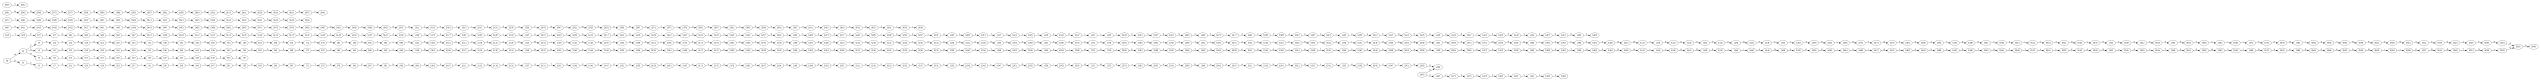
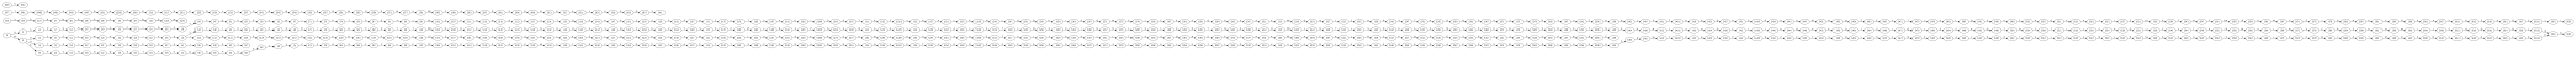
  strict digraph {
    fontname=Nunito
    rankdir=LR
    node [fontname=Nunito]
    edge [fontname=Nunito]
    S0
    S1
    S2
    S3
    S4
    S5
    S6
    S7
    S8
    S9
    S10
    S11
    S12
    S13
    S14
    S15
    S16
    S17
    S18
    S19
    S20
    S21
    S22
    S23
    S24
    S25
    S26
    S27
    S28
    S29
    S30
    S31
    S32
    S33
    S34
    S35
    S36
    S37
    S38
    S39
    S40
    S41
    S42
    S43
    S44
    S45
    S46
    S47
    S48
    S49
    S50
    S51
    S52
    S53
    S54
    S55
    S56
    S57
    S58
    S59
    S60
    S62
    S63
    S64
    S66
    S67
    S68
    S65
    S69
    S70
    S71
    S72
    S73
    S74
    S75
    S76
    S77
    S78
    S79
    S80
    S81
    S82
    S83
    S84
    S85
    S86
    S87
    S88
    S89
    S90
    S91
    S92
    S93
    S94
    S95
    S96
    S97
    S98
    S99
    S100
    S101
    S102
    S103
    S104
    S105
    S106
    S107
    S108
    S109
    S110
    S111
    S112
    S113
    S114
    S115
    S116
    S117
    S118
    S119
    S120
    S121
    S122
    S123
    S124
    S125
    S126
    S127
    S128
    S129
    S130
    S131
    S132
    S133
    S134
    S135
    S136
    S137
    S138
    S139
    S140
    S141
    S142
    S143
    S144
    S145
    S146
    S147
    S148
    S149
    S150
    S151
    S152
    S153
    S154
    S155
    S156
    S157
    S158
    S159
    S160
    S161
    S162
    S163
    S164
    S165
    S166
    S167
    S168
    S169
    S170
    S171
    S172
    S173
    S174
    S175
    S176
    S177
    S178
    S179
    S180
    S181
    S182
    S183
    S184
    S185
    S186
    S187
    S188
    S189
    S190
    S191
    S192
    S193
    S194
    S195
    S196
    S197
    S198
    S199
    S200
    S201
    S202
    S203
    S204
    S205
    S206
    S207
    S208
    S209
    S210
    S211
    S212
    S213
    S214
    S215
    S216
    S217
    S218
    S219
    S220
    S221
    S222
    S223
    S224
    S225
    S226
    S227
    S228
    S229
    S230
    S231
    S232
    S233
    S234
    S235
    S236
    S237
    S238
    S239
    S240
    S241
    S242
    S243
    n244 [label=S744]
    S245
    S246
    S247
    S248
    S249
    S250
    S251
    S252
    S253
    S254
    S255
    S256
    S257
    S258
    S259
    S260
    S261
    S262
    S263
    S264
    S265
    S266
    S267
    S268
    S269
    S270
    S271
    S272
    S273
    S274
    S275
    S276
    S277
    S278
    S279
    S280
    S281
    S282
    S283
    S284
    S285
    S286
    S287
    S288
    S289
    S290
    S291
    S292
    S293
    S294
    S295
    S296
    S297
    S298
    S299
    S300
    S301
    S302
    S303
    S304
    S305
    S306
    S307
    S308
    S309
    S310
    S311
    S312
    S313
    S314
    S315
    S316
    S317
    S318
    S319
    S320
    S321
    S322
    S323
    S324
    S325
    S326
    S327
    S328
    S329
    S330
    S331
    S332
    S333
    S334
    S335
    S336
    S337
    S338
    S339
    S340
    S341
    S342
    S343
    S344
    S345
    S346
    S347
    S348
    S349
    S350
    S351
    S352
    S353
    S354
    S355
    S356
    S357
    S358
    S359
    S360
    S361
    S362
    S363
    S364
    S365
    S366
    S367
    S368
    S369
    S370
    S371
    S372
    S373
    S374
    S375
    S376
    S377
    S378
    S379
    S380
    S381
    S382
    S383
    S384
    S385
    S386
    S387
    S388
    S389
    S390
    S391
    S392
    S393
    S394
    S395
    S396
    S397
    S398
    S399
    S400
    S401
    S402
+   S403
    S404
    S405
    S406
    S407
    S408
    S409
    S410
    S411
    S412
    S413
    S414
    S415
    S416
    S417
    S418
    S419
    S420
    S421
    S422
    S423
    S424
    S425
    S426
    S427
    S428
    S429
    S430
    S431
    S432
    S433
    S434
    S435
    S436
    S437
    S438
    S439
    S440
    S441
    S442
    S443
    S444
    S445
    S446
    S447
    S448
    S449
    S450
    S451
    S452
    S453
    S454
    S455
    S456
    S457
    S458
    S459
    S460
    S461
    S462
    S463
    S464
    S465
    S466
    S467
    S468
    S469
    S470
    S471
    S472
    S474
    S475
    S476
    S478
    S479
    S480
    S477
    S481
    S482
    S483
    S484
    S485
    S486
    S487
    S488
    S489
    S490
    S491
    S492
    S493
    S494
    S495
    S496
    S497
    S498
    S499
    S500
    S501
    S502
    S503
    S504
    S505
    S506
    S507
    S508
    S509
    S510
    S511
    S512
    S513
    S514
    S515
    S516
    S517
    S518
    S519
    S520
    S521
    S522
    S523
    S524
    S525
    S526
    S527
    S528
    S529
    S530
    S531
    S532
    S533
    S534
    S535
    S536
    S537
    S538
    S539
    S540
    S541
    S542
    S543
    S544
    S545
    S546
    S547
    S548
    S549
    S550
    S551
    S552
    S553
    S554
    S555
    S556
+   S557
    S558
    S559
    S560
    S561
    S562
    S563
    S564
    S565
    S566
    S567
    S568
    S569
    S570
    S571
    S572
    S573
    S574
    S575
    S576
    S577
    S578
    S579
    S580
    S581
    S582
    S583
    S584
    S585
    S586
    S587
    S588
    S589
    S590
    S591
    S592
    S593
    S594
    S595
    S596
    S597
    S598
    S599
    S600
    S601
    S602
    S603
    S604
    S605
    S606
    S607
    S608
    S609
    S610
    S611
    S612
    S613
    S614
    S615
    S616
    S617
    S618
    S619
    S620
    S621
    S622
    S623
    S624
    S625
    S626
    S627
    S628
    S629
    S630
    S631
    S632
    S633
    S634
    S635
    S636
    S637
    S639
    S640
    n639 [label=S941]
    S638
    S642
    S0 -> S1 [label=D]
    S0 -> S2 [label=M]
    S1 -> S3 [label=S]
    S2 -> S4 [label=D]
    S2 -> S5 [label=A]
    S2 -> S6 [label=E]
    S3 -> S7 [label=P]
    S4 -> S8 [label=S]
    S5 -> S9 [label=T]
    S6 -> S10 [label=P]
    S7 -> S11 [label=S]
    S8 -> S12 [label=E]
    S9 -> S13 [label=S]
    S10 -> S14 [label=V]
    S11 -> S15 [label=K]
    S12 -> S16 [label=L]
    S13 -> S17 [label=L]
    S14 -> S18 [label=R]
    S15 -> S19 [label=D]
    S16 -> S20 [label=M]
    S17 -> S21 [label=F]
    S18 -> S22 [label=D]
    S19 -> S23 [label=S]
    S20 -> S24 [label=H]
    S21 -> S25 [label=D]
    S22 -> S26 [label=Q]
    S23 -> S27 [label=F]
    S24 -> S28 [label=S]
    S25 -> S29 [label=E]
    S26 -> S30 [label=S]
    S27 -> S31 [label=I]
    S28 -> S32 [label=I]
    S29 -> S33 [label=P]
    S30 -> S34 [label=T]
    S31 -> S35 [label=G]
    S32 -> S36 [label=V]
    S33 -> S37 [label=P]
    S34 -> S38 [label=T]
    S35 -> S39 [label=S]
    S36 -> S40 [label=G]
    S37 -> S41 [label=S]
    S38 -> S42 [label=V]
    S39 -> S43 [label=Y]
    S40 -> S44 [label=S]
    S41 -> S45 [label=I]
    S42 -> S46 [label=G]
    S43 -> S47 [label=Y]
    S44 -> S48 [label=Y]
    S45 -> S49 [label=A]
    S46 -> S50 [label=S]
    S47 -> S51 [label=Q]
    S48 -> S52 [label=I]
    S49 -> S53 [label=S]
    S50 -> S54 [label=P]
    S51 -> S55 [label=P]
    S52 -> S56 [label=K]
    S53 -> S57 [label=Y]
    S54 -> S58 [label=S]
    S55 -> S59 [label=P]
    S56 -> S60 [label=P]
    S58 -> S62 [label=K]
    S59 -> S63 [label=V]
    S60 -> S64 [label=P]
    S62 -> S66 [label=L]
    S63 -> S67 [label=M]
    S64 -> S68 [label=E]
    S66 -> S70 [label=S]
    S67 -> S71 [label=I]
    S68 -> S72 [label=R]
    S65 -> S69 [label=Y]
    S69 -> S73 [label=P]
    S70 -> S74 [label=F]
    S71 -> S75 [label=T]
    S72 -> S76 [label=I]
    S73 -> S77 [label=A]
    S74 -> S78 [label=F]
    S75 -> S79 [label=P]
    S76 -> S80 [label=F]
    S77 -> S81 [label=N]
    S78 -> S82 [label=G]
    S79 -> S83 [label=T]
    S80 -> S84 [label=A]
    S81 -> S85 [label=K]
    S82 -> S86 [label=S]
    S83 -> S87 [label=P]
    S84 -> S88 [label=P]
    S85 -> S89 [label=P]
    S86 -> S90 [label=F]
    S87 -> S91 [label=G]
    S88 -> S92 [label=S]
    S89 -> S93 [label=F]
    S90 -> S94 [label=Y]
    S91 -> S95 [label=H]
    S92 -> S96 [label=F]
    S93 -> S97 [label=I]
    S94 -> S98 [label=L]
    S95 -> S99 [label=L]
    S96 -> S100 [label=T]
    S97 -> S101 [label=N]
    S98 -> S102 [label=P]
    S99 -> S103 [label=G]
    S100 -> S104 [label=Q]
    S101 -> S105 [label=S]
    S102 -> S106 [label=P]
    S103 -> S107 [label=S]
    S104 -> S108 [label=N]
    S105 -> S109 [label=N]
    S106 -> S110 [label=E]
    S107 -> S111 [label=P]
    S108 -> S112 [label=D]
-   S109 -> S113 [label=I]
+   S40 -> S113 [label=I]
    S110 -> S114 [label=K]
    S111 -> S115 [label=A]
    S112 -> S116 [label=E]
    S113 -> S117 [label=R]
    S114 -> S118 [label=V]
    S115 -> S119 [label=N]
    S116 -> S120 [label=L]
    S117 -> S121 [label=R]
    S118 -> S122 [label=S]
    S119 -> S123 [label=A]
    S120 -> S124 [label=P]
    S121 -> S125 [label=S]
    S122 -> S126 [label=A]
    S123 -> S127 [label=F]
    S124 -> S128 [label=R]
    S125 -> S129 [label=P]
    S126 -> S130 [label=P]
    S127 -> S131 [label=S]
    S128 -> S132 [label=N]
    S129 -> S133 [label=N]
    S130 -> S134 [label=W]
    S131 -> S135 [label=T]
    S132 -> S136 [label=H]
    S133 -> S137 [label=K]
    S134 -> S138 [label=L]
    S135 -> S139 [label=Q]
    S136 -> S140 [label=H]
    S137 -> S141 [label=P]
    S138 -> S142 [label=T]
    S139 -> S143 [label=P]
    S140 -> S144 [label=S]
    S141 -> S145 [label=V]
    S142 -> S146 [label=R]
    S143 -> S147 [label=P]
    S144 -> S148 [label=V]
    S145 -> S149 [label=K]
    S146 -> S150 [label=F]
    S147 -> S151 [label=P]
    S148 -> S152 [label=N]
    S149 -> S153 [label=A]
    S150 -> S154 [label=K]
    S151 -> S155 [label=S]
    S152 -> S156 [label=F]
    S153 -> S157 [label=Y]
    S154 -> S158 [label=Q]
    S155 -> S159 [label=S]
    S156 -> S160 [label=E]
    S157 -> S161 [label=P]
    S158 -> S162 [label=P]
    S159 -> S163 [label=P]
    S160 -> S164 [label=V]
    S161 -> S165 [label=E]
    S162 -> S166 [label=L]
    S163 -> S167 [label=P]
    S164 -> S168 [label=T]
    S165 -> S169 [label=S]
    S166 -> S170 [label=A]
    S167 -> S171 [label=A]
    S168 -> S172 [label=S]
    S169 -> S173 [label=S]
    S170 -> S174 [label=P]
    S171 -> S175 [label=S]
    S172 -> S176 [label=P]
    S173 -> S177 [label=S]
    S174 -> S178 [label=T]
    S175 -> S179 [label=S]
    S176 -> S180 [label=K]
    S177 -> S181 [label=Q]
    S178 -> S182 [label=T]
    S179 -> S183 [label=T]
    S180 -> S184 [label=M]
    S181 -> S185 [label=A]
    S182 -> S186 [label=S]
    S183 -> S187 [label=S]
    S184 -> S188 [label=L]
    S185 -> S189 [label=V]
    S186 -> S190 [label=C]
    S187 -> S191 [label=K]
    S188 -> S192 [label=Q]
    S189 -> S193 [label=L]
    S190 -> S194 [label=D]
    S191 -> S195 [label=G]
    S192 -> S196 [label=S]
    S193 -> S197 [label=S]
    S194 -> S198 [label=G]
    S195 -> S199 [label=I]
    S196 -> S200 [label=P]
    S197 -> S201 [label=A]
    S198 -> S202 [label=A]
    S199 -> S203 [label=D]
    S200 -> S204 [label=N]
    S201 -> S205 [label=L]
    S202 -> S206 [label=Q]
    S203 -> S207 [label=G]
    S204 -> S208 [label=S]
    S205 -> S209 [label=K]
    S206 -> S210 [label=R]
    S207 -> S211 [label=T]
    S208 -> S212 [label=Q]
    S209 -> S213 [label=G]
    S210 -> S214 [label=L]
    S211 -> S215 [label=A]
    S212 -> S216 [label=A]
    S213 -> S217 [label=L]
    S214 -> S218 [label=N]
    S215 -> S219 [label=F]
    S216 -> S220 [label=A]
    S217 -> S221 [label=Q]
    S218 -> S222 [label=V]
    S219 -> S223 [label=V]
    S220 -> S224 [label=L]
    S221 -> S225 [label=D]
    S222 -> S226 [label=E]
    S223 -> S227 [label=N]
    S224 -> S228 [label=I]
    S225 -> S229 [label=K]
    S226 -> S230 [label=T]
    S227 -> S231 [label=A]
    S228 -> S232 [label=L]
    S229 -> S233 [label=I]
    S230 -> S234 [label=H]
    S231 -> S235 [label=L]
    S232 -> S236 [label=A]
    S233 -> S237 [label=Y]
    S234 -> S238 [label=G]
    S235 -> S239 [label=K]
    S236 -> S240 [label=L]
    S237 -> S241 [label=N]
    S238 -> S242 [label=G]
    S239 -> S243 [label=N]
    S240 -> n244 [label=K]
    S241 -> S245 [label=L]
    S242 -> S246 [label=K]
    S243 -> S247 [label=L]
    n244 -> S248 [label=T]
    S245 -> S249 [label=E]
    S246 -> S250 [label=P]
    S247 -> S251 [label=Q]
    S248 -> S252 [label=L]
    S249 -> S253 [label=L]
    S250 -> S254 [label=E]
    S251 -> S255 [label=Q]
    S252 -> S256 [label=Q]
    S253 -> S257 [label=D]
    S254 -> S258 [label=A]
    S255 -> S259 [label=K]
    S256 -> S260 [label=E]
    S257 -> S261 [label=R]
    S258 -> S262 [label=S]
    S259 -> S263 [label=I]
    S260 -> S264 [label=K]
    S261 -> S265 [label=S]
    S262 -> S266 [label=S]
    S263 -> S267 [label=D]
    S264 -> S268 [label=I]
    S265 -> S269 [label=K]
    S266 -> S270 [label=A]
    S267 -> S271 [label=Q]
    S268 -> S272 [label=H]
    S269 -> S273 [label=A]
    S270 -> S274 [label=A]
    S271 -> S275 [label=M]
    S272 -> S276 [label=R]
    S273 -> S277 [label=E]
    S274 -> S278 [label=V]
    S275 -> S279 [label=E]
    S276 -> S280 [label=L]
    S277 -> S281 [label=K]
    S278 -> S282 [label=I]
    S279 -> S283 [label=L]
    S280 -> S284 [label=E]
    S281 -> S285 [label=N]
    S282 -> S286 [label=A]
    S283 -> S287 [label=E]
    S284 -> S288 [label=L]
    S285 -> S289 [label=L]
    S286 -> S290 [label=A]
    S287 -> S291 [label=K]
    S288 -> S292 [label=E]
    S289 -> S293 [label=K]
    S290 -> S294 [label=L]
    S291 -> S295 [label=K]
    S292 -> S296 [label=R]
    S293 -> S297 [label=S]
    S294 -> S298 [label=K]
    S295 -> S299 [label=Q]
    S296 -> S300 [label=T]
    S297 -> S301 [label=L]
    S298 -> S302 [label=T]
    S299 -> S303 [label=A]
    S300 -> S304 [label=Q]
    S301 -> S305 [label=A]
    S302 -> S306 [label=L]
    S303 -> S307 [label=K]
    S304 -> S308 [label=A]
    S305 -> S309 [label=A]
    S306 -> S310 [label=Q]
    S307 -> S311 [label=A]
    S308 -> S312 [label=E]
    S309 -> S313 [label=E]
    S310 -> S314 [label=A]
    S311 -> S315 [label=K]
    S312 -> S316 [label=D]
    S313 -> S317 [label=T]
    S314 -> S318 [label=K]
    S315 -> S319 [label=N]
    S316 -> S320 [label=N]
    S317 -> S321 [label=S]
    S318 -> S322 [label=I]
    S319 -> S323 [label=Q]
    S320 -> S324 [label=L]
    S321 -> S325 [label=L]
    S322 -> S326 [label=K]
    S323 -> S327 [label=Q]
    S324 -> S328 [label=N]
    S325 -> S329 [label=Y]
    S326 -> S330 [label=R]
    S327 -> S331 [label=L]
    S328 -> S332 [label=T]
    S329 -> S333 [label=K]
    S330 -> S334 [label=L]
    S331 -> S335 [label=S]
    S332 -> S336 [label=L]
    S333 -> S337 [label=D]
    S334 -> S338 [label=E]
    S335 -> S339 [label=H]
    S336 -> S340 [label=S]
    S337 -> S341 [label=L]
    S338 -> S342 [label=L]
    S339 -> S343 [label=R]
    S340 -> S344 [label=R]
    S341 -> S345 [label=L]
    S342 -> S346 [label=E]
    S343 -> S347 [label=V]
    S344 -> S348 [label=E]
    S345 -> S349 [label=T]
    S346 -> S350 [label=R]
    S347 -> S351 [label=T]
    S348 -> S352 [label=A]
    S349 -> S353 [label=K]
    S350 -> S354 [label=A]
    S351 -> S355 [label=N]
    S352 -> S356 [label=A]
    S353 -> S357 [label=S]
    S354 -> S358 [label=Q]
    S355 -> S359 [label=H]
    S356 -> S360 [label=Q]
    S357 -> S361 [label=Q]
    S358 -> S362 [label=A]
-   S363 -> S359 [label=Q]
+   S359 -> S363 [label=Q]
    S360 -> S364 [label=Y]
    S361 -> S365 [label=N]
    S362 -> S366 [label=E]
    S363 -> S367 [label=P]
    S364 -> S368 [label=K]
    S365 -> S369 [label=S]
    S366 -> S370 [label=S]
    S367 -> S371 [label=V]
    S368 -> S372 [label=K]
    S369 -> S373 [label=P]
    S370 -> S374 [label=S]
    S371 -> S375 [label=S]
    S372 -> S376 [label=A]
    S373 -> S377 [label=T]
    S374 -> S378 [label=M]
    S375 -> S379 [label=S]
    S376 -> S380 [label=L]
    S377 -> S381 [label=A]
    S378 -> S382 [label=R]
    S379 -> S383 [label=P]
    S380 -> S384 [label=E]
    S381 -> S385 [label=K]
    S382 -> S386 [label=Q]
    S383 -> S387 [label=Y]
    S384 -> S388 [label=D]
    S385 -> S389 [label=P]
    S386 -> S390 [label=L]
    S387 -> S391 [label=V]
    S388 -> S392 [label=E]
    S389 -> S393 [label=A]
    S390 -> S394 [label=S]
    S391 -> S395 [label=E]
    S392 -> S396 [label=T]
    S393 -> S397 [label=E]
    S394 -> S398 [label=E]
    S395 -> S399 [label=A]
    S396 -> S400 [label=N]
    S397 -> S401 [label=A]
    S398 -> S402 [label=K]
+   S399 -> S403 [label=A]
    S400 -> S404 [label=E]
    S401 -> S405 [label=L]
    S402 -> S406 [label=A]
+   S403 -> S407 [label=L]
    S404 -> S408 [label=R]
    S405 -> S409 [label=H]
    S406 -> S410 [label=Q]
    S407 -> S411 [label=P]
    S408 -> S412 [label=N]
    S409 -> S413 [label=S]
    S410 -> S414 [label=W]
    S411 -> S415 [label=T]
    S412 -> S416 [label=L]
    S413 -> S417 [label=P]
    S414 -> S418 [label=Y]
    S415 -> S419 [label=A]
    S416 -> S420 [label=V]
    S417 -> S421 [label=Q]
    S418 -> S422 [label=R]
    S419 -> S423 [label=G]
    S420 -> S424 [label=H]
    S421 -> S425 [label=P]
    S422 -> S426 [label=G]
    S423 -> S427 [label=Q]
    S424 -> S428 [label=Q]
    S425 -> S429 [label=G]
    S426 -> S430 [label=E]
    S427 -> S431 [label=P]
    S428 -> S432 [label=E]
    S429 -> S433 [label=S]
    S430 -> S434 [label=P]
    S431 -> S435 [label=G]
    S432 -> S436 [label=L]
    S433 -> S437 [label=R]
    S434 -> S438 [label=E]
    S435 -> S439 [label=P]
    S436 -> S440 [label=I]
    S437 -> S441 [label=Y]
    S438 -> S442 [label=Q]
    S439 -> S443 [label=D]
    S440 -> S444 [label=K]
    S441 -> S445 [label=S]
    S442 -> S446 [label=P]
    S443 -> S447 [label=G]
    S444 -> S448 [label=Q]
    S445 -> S449 [label=P]
    S446 -> S450 [label=K]
    S447 -> S451 [label=W]
    S448 -> S452 [label=K]
    S449 -> S453 [label=S]
    S450 -> S454 [label=T]
    S451 -> S455 [label=N]
    S452 -> S456 [label=K]
    S453 -> S457 [label=P]
    S454 -> S458 [label=S]
    S455 -> S459 [label=Q]
    S456 -> S460 [label=D]
    S457 -> S461 [label=N]
    S458 -> S462 [label=N]
    S459 -> S463 [label=E]
    S460 -> S464 [label=I]
    S461 -> S465 [label=R]
    S462 -> S466 [label=L]
    S463 -> S467 [label=E]
    S464 -> S468 [label=S]
    S465 -> S469 [label=E]
    S466 -> S470 [label=N]
    S467 -> S471 [label=Y]
    S468 -> S472 [label=I]
    S470 -> S474 [label=V]
    S471 -> S475 [label=T]
    S472 -> S476 [label=Q]
    S474 -> S478 [label=Q]
    S475 -> S479 [label=L]
    S476 -> S480 [label=L]
    S478 -> S482 [label=K]
    S479 -> S483 [label=K]
    S480 -> S484 [label=S]
    S477 -> S481 [label=T]
    S481 -> S485 [label=I]
    S482 -> S486 [label=G]
    S483 -> S487 [label=L]
    S484 -> S488 [label=S]
    S485 -> S489 [label=G]
    S486 -> S490 [label=A]
    S487 -> S491 [label=Q]
    S488 -> S492 [label=A]
    S489 -> S493 [label=K]
    S490 -> S494 [label=T]
    S491 -> S495 [label=S]
    S492 -> S496 [label=Q]
    S493 -> S497 [label=T]
    S494 -> S498 [label=Q]
    S495 -> S499 [label=V]
    S496 -> S500 [label=T]
    S497 -> S501 [label=R]
    S498 -> S502 [label=D]
    S499 -> S503 [label=E]
    S500 -> S504 [label=R]
    S501 -> S505 [label=N]
    S502 -> S506 [label=T]
    S503 -> S507 [label=A]
    S504 -> S508 [label=C]
    S505 -> S509 [label=A]
    S506 -> S510 [label=E]
    S507 -> S511 [label=Q]
    S508 -> S512 [label=T]
    S509 -> S513 [label=D]
    S510 -> S514 [label=L]
    S511 -> S515 [label=C]
    S512 -> S516 [label=L]
    S513 -> S517 [label=T]
    S514 -> S518 [label=V]
    S515 -> S519 [label=K]
    S516 -> S520 [label=L]
    S517 -> S521 [label=R]
    S518 -> S522 [label=A]
    S519 -> S523 [label=I]
    S520 -> S524 [label=E]
    S521 -> S525 [label=C]
    S522 -> S526 [label=Q]
    S523 -> S527 [label=L]
    S524 -> S528 [label=K]
    S525 -> S529 [label=R]
    S526 -> S530 [label=L]
    S527 -> S531 [label=E]
    S528 -> S532 [label=Q]
    S529 -> S533 [label=L]
    S530 -> S534 [label=R]
    S531 -> S535 [label=K]
    S532 -> S536 [label=L]
    S533 -> S537 [label=L]
    S534 -> S538 [label=S]
    S535 -> S539 [label=A]
    S536 -> S540 [label=E]
    S537 -> S541 [label=E]
    S538 -> S542 [label=A]
    S539 -> S543 [label=F]
    S540 -> S544 [label=Y]
    S541 -> S545 [label=R]
    S542 -> S546 [label=E]
    S543 -> S547 [label=N]
    S544 -> S548 [label=T]
    S545 -> S549 [label=Q]
    S546 -> S550 [label=S]
    S547 -> S551 [label=Y]
    S548 -> S552 [label=K]
    S549 -> S553 [label=L]
    S550 -> S554 [label=R]
    S551 -> S555 [label=M]
    S552 -> S556 [label=R]
+   S553 -> S557 [label=E]
    S554 -> S558 [label=C]
    S555 -> S559 [label=R]
    S556 -> S560 [label=M]
+   S557 -> S561 [label=N]
    S558 -> S562 [label=C]
    S559 -> S563 [label=K]
    S560 -> S564 [label=V]
    S561 -> S565 [label=M]
    S562 -> S566 [label=L]
    S563 -> S567 [label=M]
    S564 -> S568 [label=L]
    S565 -> S569 [label=R]
    S566 -> S570 [label=L]
    S567 -> S571 [label=V]
    S568 -> S572 [label=N]
    S569 -> S573 [label=R]
    S570 -> S574 [label=E]
    S571 -> S575 [label=E]
    S572 -> S576 [label=V]
    S573 -> S577 [label=M]
    S574 -> S578 [label=K]
    S575 -> S579 [label=I]
    S576 -> S580 [label=E]
    S577 -> S581 [label=V]
    S578 -> S582 [label=Q]
    S579 -> S583 [label=G]
    S580 -> S584 [label=R]
    S581 -> S585 [label=Q]
    S582 -> S586 [label=L]
    S583 -> S587 [label=N]
    S584 -> S588 [label=E]
    S585 -> S589 [label=C]
    S586 -> S590 [label=D]
    S587 -> S591 [label=K]
    S588 -> S592 [label=K]
    S589 -> S593 [label=A]
    S590 -> S594 [label=Y]
    S591 -> S595 [label=E]
    S592 -> S596 [label=N]
    S593 -> S597 [label=E]
    S594 -> S598 [label=M]
    S595 -> S599 [label=R]
    S596 -> S600 [label=M]
    S597 -> S601 [label=R]
    S598 -> S602 [label=R]
    S599 -> S603 [label=K]
    S600 -> S604 [label=I]
    S601 -> S605 [label=E]
    S602 -> S606 [label=K]
    S603 -> S607 [label=A]
    S604 -> S608 [label=L]
    S605 -> S609 [label=R]
    S606 -> S610 [label=M]
    S607 -> S611 [label=V]
    S608 -> S612 [label=E]
    S609 -> S613 [label=G]
    S610 -> S614 [label=V]
    S611 -> S615 [label=A]
    S612 -> S616 [label=Q]
    S613 -> S617 [label=E]
    S614 -> S618 [label=E]
    S615 -> S619 [label=E]
    S616 -> S620 [label=Q]
    S617 -> S621 [label=A]
    S618 -> S622 [label=N]
    S619 -> S623 [label=K]
    S620 -> S624 [label=T]
    S621 -> S625 [label=L]
    S622 -> S626 [label=A]
    S623 -> S627 [label=Q]
    S624 -> S628 [label=Q]
    S625 -> S629 [label=E]
    S626 -> S630 [label=E]
    S627 -> S631 [label=S]
    S628 -> S632 [label=L]
    S629 -> S633 [label=R]
    S630 -> S634 [label=R]
    S631 -> S635 [label=L]
    S632 -> S636 [label=Q]
    S633 -> S637 [label=Q]
    S634 -> S636 [label=D]
    S635 -> S639 [label=L]
    S636 -> S640 [label=R]
    S637 -> n639 [label=V]
    S638 -> S642 [label=K]
  }
